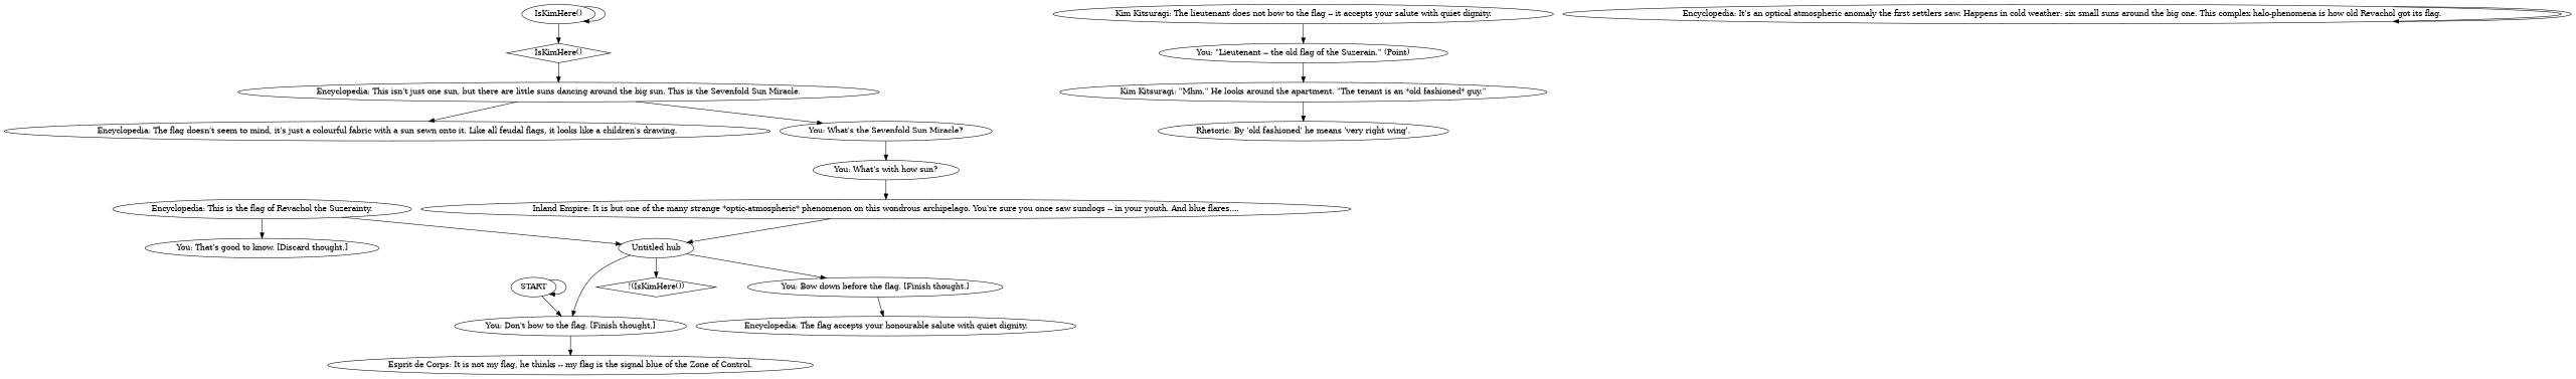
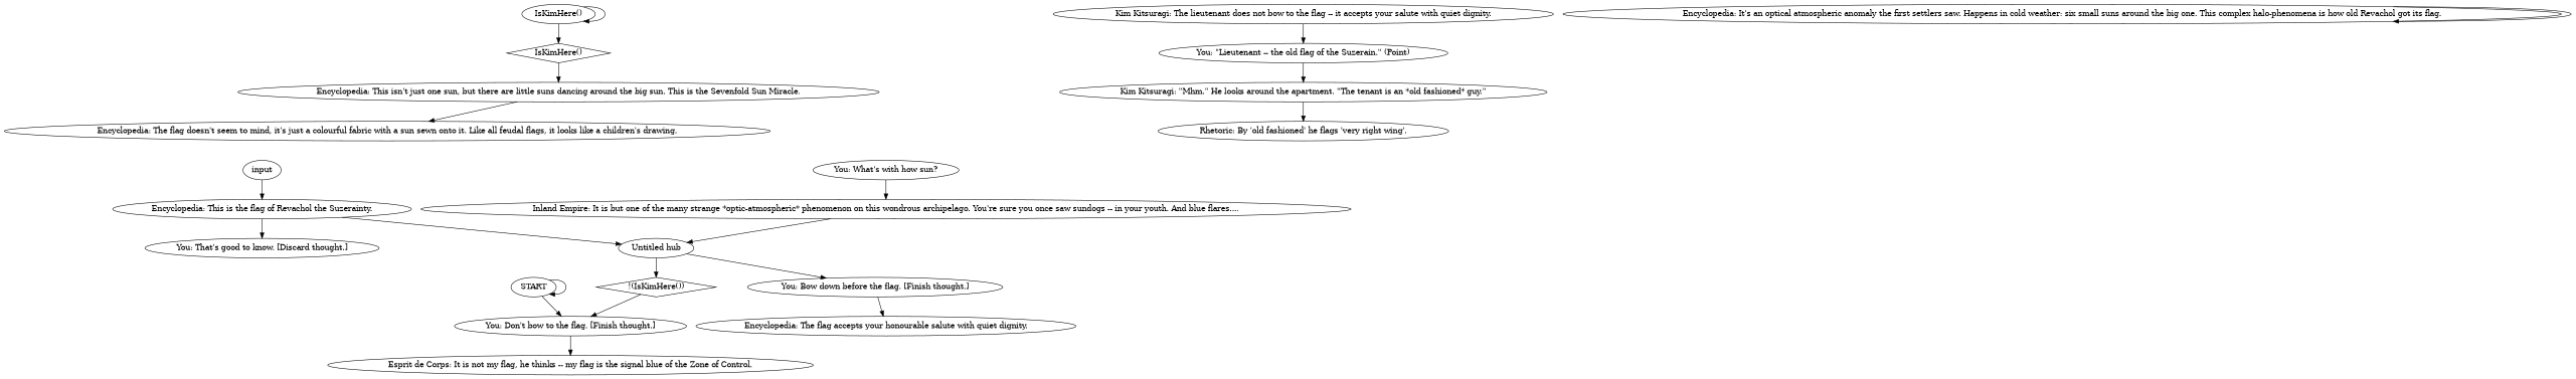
  digraph {
    n1 [label=START]
    n2 [label="You: Don't bow to the flag. [Finish thought.]"]
+   n3 [label=input]
    n4 [label="Encyclopedia: This is the flag of Revachol the Suzerainty."]
    n5 [label="You: That's good to know. [Discard thought.]"]
    n6 [label="Untitled hub"]
    n7 [label="Encyclopedia: The flag accepts your honourable salute with quiet dignity."]
    n8 [label="IsKimHere()"]
    n9 [label="IsKimHere()" shape=diamond]
    n10 [label="Encyclopedia: This isn't just one sun, but there are little suns dancing around the big sun. This is the Sevenfold Sun Miracle."]
    n11 [label="Encyclopedia: The flag doesn't seem to mind, it's just a colourful fabric with a sun sewn onto it. Like all feudal flags, it looks like a children's drawing."]
-   n12 [label="You: What's the Sevenfold Sun Miracle?"]
    n13 [label="!(IsKimHere())" shape=diamond]
    n14 [label="You: \"Lieutenant -- the old flag of the Suzerain.\" (Point)"]
    n15 [label="Kim Kitsuragi: \"Mhm.\" He looks around the apartment. \"The tenant is an *old fashioned* guy.\""]
-   n16 [label="Rhetoric: By 'old fashioned' he means 'very right wing'."]
+   n16 [label="Rhetoric: By 'old fashioned' he flags 'very right wing'."]
    n17 [label="Esprit de Corps: It is not my flag, he thinks -- my flag is the signal blue of the Zone of Control."]
    n18 [label="You: What's with how sun?"]
    n19 [label="Inland Empire: It is but one of the many strange *optic-atmospheric* phenomenon on this wondrous archipelago. You're sure you once saw sundogs -- in your youth. And blue flares...."]
    n20 [label="Encyclopedia: It's an optical atmospheric anomaly the first settlers saw. Happens in cold weather: six small suns around the big one. This complex halo-phenomena is how old Revachol got its flag."]
    n21 [label="You: Bow down before the flag. [Finish thought.]"]
    n22 [label="Kim Kitsuragi: The lieutenant does not bow to the flag -- it accepts your salute with quiet dignity."]
    n1 -> n1
    n1 -> n2
    n2 -> n17
+   n3 -> n4
    n4 -> n5
    n4 -> n6
-   n6 -> n2
+   n13 -> n2
    n6 -> n13
    n6 -> n21
    n8 -> n8
    n8 -> n9
    n9 -> n10
    n10 -> n11
-   n10 -> n12
-   n12 -> n18
    n14 -> n15
    n15 -> n16
    n18 -> n19
    n19 -> n6
    n20 -> n20
    n21 -> n7
    n22 -> n14
  }
